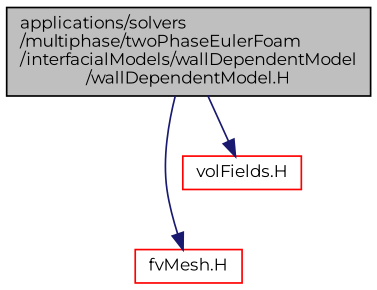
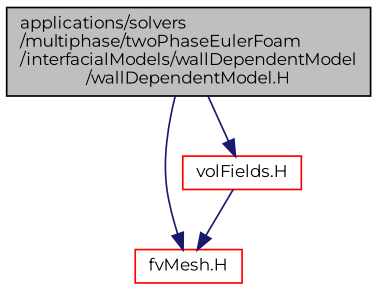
  digraph {
    fontname=Montserrat
    node [color=red fontname=Montserrat fontsize=10 shape=record]
    edge [color=midnightblue fontname=Montserrat fontsize=10 labelfontname=FreeSans labelfontsize=10 style=solid]
    n1 [color=black fillcolor=grey75 fontcolor=black height=0.2 label="applications/solvers\l/multiphase/twoPhaseEulerFoam\l/interfacialModels/wallDependentModel\l/wallDependentModel.H" style=filled width=0.4]
    n2 [height=0.2 label="fvMesh.H" width=0.4]
    n3 [height=0.2 label="volFields.H" width=0.4]
    n1 -> n2
    n1 -> n3
+   n3 -> n2
  }
